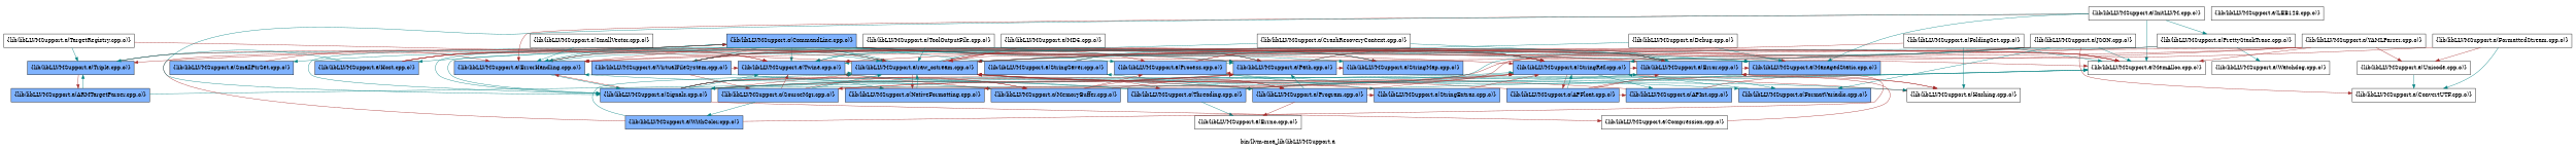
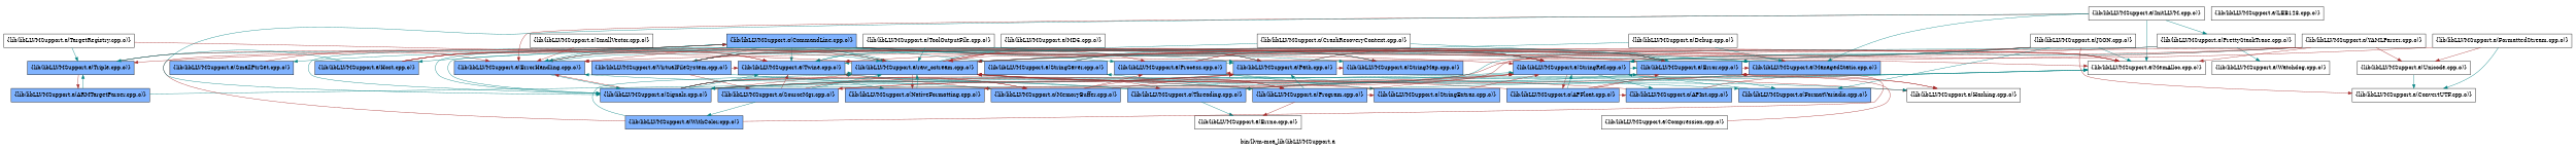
  digraph {
    label="bin/llvm-mca_lib/libLLVMSupport.a"
    rankdir=TB
    node [fillcolor="0.600000 0.5 1" group=1 shape=box style=filled]
    edge [color=teal]
    n1 [label="{lib/libLLVMSupport.a(CommandLine.cpp.o)}"]
    n2 [label="{lib/libLLVMSupport.a(Error.cpp.o)}"]
    n3 [label="{lib/libLLVMSupport.a(ErrorHandling.cpp.o)}"]
    n4 [label="{lib/libLLVMSupport.a(ManagedStatic.cpp.o)}"]
    n5 [group=0 label="{lib/libLLVMSupport.a(MemAlloc.cpp.o)}" fillcolor="" style=""]
    n6 [label="{lib/libLLVMSupport.a(SmallPtrSet.cpp.o)}"]
    n7 [label="{lib/libLLVMSupport.a(StringMap.cpp.o)}"]
    n8 [label="{lib/libLLVMSupport.a(StringSaver.cpp.o)}"]
    n9 [label="{lib/libLLVMSupport.a(StringRef.cpp.o)}"]
    n10 [label="{lib/libLLVMSupport.a(Triple.cpp.o)}"]
    n11 [label="{lib/libLLVMSupport.a(Twine.cpp.o)}"]
    n12 [label="{lib/libLLVMSupport.a(VirtualFileSystem.cpp.o)}"]
    n13 [label="{lib/libLLVMSupport.a(raw_ostream.cpp.o)}"]
    n14 [label="{lib/libLLVMSupport.a(Host.cpp.o)}"]
    n15 [label="{lib/libLLVMSupport.a(Path.cpp.o)}"]
    n16 [label="{lib/libLLVMSupport.a(Process.cpp.o)}"]
    n17 [group=0 label="{lib/libLLVMSupport.a(ConvertUTF.cpp.o)}" fillcolor="" style=""]
    n18 [label="{lib/libLLVMSupport.a(Signals.cpp.o)}"]
    n19 [label="{lib/libLLVMSupport.a(Threading.cpp.o)}"]
    n20 [label="{lib/libLLVMSupport.a(APFloat.cpp.o)}"]
    n21 [label="{lib/libLLVMSupport.a(APInt.cpp.o)}"]
    n22 [group=0 label="{lib/libLLVMSupport.a(Hashing.cpp.o)}" fillcolor="" style=""]
    n23 [label="{lib/libLLVMSupport.a(ARMTargetParser.cpp.o)}"]
    n24 [label="{lib/libLLVMSupport.a(MemoryBuffer.cpp.o)}"]
    n25 [label="{lib/libLLVMSupport.a(SourceMgr.cpp.o)}"]
    n26 [label="{lib/libLLVMSupport.a(FormatVariadic.cpp.o)}"]
    n27 [label="{lib/libLLVMSupport.a(NativeFormatting.cpp.o)}"]
    n28 [label="{lib/libLLVMSupport.a(Program.cpp.o)}"]
    n29 [label="{lib/libLLVMSupport.a(StringExtras.cpp.o)}"]
    n30 [group=0 label="{lib/libLLVMSupport.a(Errno.cpp.o)}" fillcolor="" style=""]
    n31 [label="{lib/libLLVMSupport.a(WithColor.cpp.o)}"]
    n32 [group=0 label="{lib/libLLVMSupport.a(InitLLVM.cpp.o)}" fillcolor="" style=""]
    n33 [group=0 label="{lib/libLLVMSupport.a(PrettyStackTrace.cpp.o)}" fillcolor="" style=""]
    n34 [group=0 label="{lib/libLLVMSupport.a(Watchdog.cpp.o)}" fillcolor="" style=""]
    n35 [group=0 label="{lib/libLLVMSupport.a(ToolOutputFile.cpp.o)}" fillcolor="" style=""]
    n36 [group=0 label="{lib/libLLVMSupport.a(TargetRegistry.cpp.o)}" fillcolor="" style=""]
    n37 [group=0 label="{lib/libLLVMSupport.a(FormattedStream.cpp.o)}" fillcolor="" style=""]
    n38 [group=0 label="{lib/libLLVMSupport.a(Unicode.cpp.o)}" fillcolor="" style=""]
    n39 [group=0 label="{lib/libLLVMSupport.a(JSON.cpp.o)}" fillcolor="" style=""]
    n40 [group=0 label="{lib/libLLVMSupport.a(LEB128.cpp.o)}" fillcolor="" style=""]
    n41 [group=0 label="{lib/libLLVMSupport.a(Compression.cpp.o)}" fillcolor="" style=""]
    n42 [group=0 label="{lib/libLLVMSupport.a(Debug.cpp.o)}" fillcolor="" style=""]
-   n43 [group=0 label="{lib/libLLVMSupport.a(FoldingSet.cpp.o)}" fillcolor="" style=""]
    n44 [group=0 label="{lib/libLLVMSupport.a(MD5.cpp.o)}" fillcolor="" style=""]
    n45 [group=0 label="{lib/libLLVMSupport.a(SmallVector.cpp.o)}" fillcolor="" style=""]
    n46 [group=0 label="{lib/libLLVMSupport.a(YAMLParser.cpp.o)}" fillcolor="" style=""]
    n47 [group=0 label="{lib/libLLVMSupport.a(CrashRecoveryContext.cpp.o)}" fillcolor="" style=""]
    subgraph sub_1 {
      rank=same
      n1
    }
    subgraph sub_2 {
      rank=same
      n2
      n3
      n4
      n5
      n6
      n7
      n8
      n9
      n10
      n11
      n12
      n13
      n14
      n15
      n16
    }
    subgraph sub_3 {
      rank=same
      n17
      n18
      n19
      n20
      n21
      n22
      n23
      n24
      n25
      n26
      n27
      n28
      n29
    }
    subgraph sub_4 {
      rank=same
      n1
    }
    subgraph sub_5 {
      rank=same
      n2
      n3
      n4
      n5
      n6
      n7
      n8
      n9
      n10
      n11
      n12
      n13
      n14
      n15
      n16
    }
    subgraph sub_6 {
      rank=same
      n17
      n18
      n19
      n20
      n21
      n22
      n23
      n24
      n25
      n26
      n27
      n28
      n29
    }
    n1 -> n2 [color=brown]
    n1 -> n3 [color=brown]
    n1 -> n4
    n1 -> n5 [color=brown]
    n1 -> n6
    n1 -> n7
    n1 -> n8
    n1 -> n9 [color=brown]
    n1 -> n10 [color=brown]
    n1 -> n11
    n1 -> n12
    n1 -> n13
    n1 -> n14
-   n1 -> n15 [color=brown]
    n1 -> n16
    n2 -> n3 [color=brown]
    n2 -> n4 [color=brown]
    n2 -> n11
    n2 -> n13 [color=brown]
    n3 -> n11 [color=brown]
    n3 -> n13
    n3 -> n18
    n4 -> n19
    n6 -> n3 [color=brown]
    n7 -> n3
    n8 -> n5 [color=brown]
    n8 -> n9
-   n9 -> n2 [color=brown]
+   n9 -> n2
    n9 -> n20 [color=brown]
    n9 -> n21
    n9 -> n22 [color=brown]
    n10 -> n9
    n10 -> n11 [color=brown]
    n10 -> n23 [color=brown]
    n11 -> n13
    n12 -> n2
    n12 -> n5 [color=brown]
    n12 -> n7
    n12 -> n9 [color=brown]
    n12 -> n11 [color=brown]
    n12 -> n13
    n12 -> n15 [color=brown]
    n12 -> n24
    n12 -> n25 [color=brown]
    n13 -> n2
    n13 -> n3
    n13 -> n11
    n13 -> n15 [color=brown]
    n13 -> n16 [color=brown]
    n13 -> n26
    n13 -> n27 [color=brown]
    n13 -> n28
    n14 -> n5 [color=brown]
    n14 -> n7 [color=brown]
    n14 -> n9 [color=brown]
    n14 -> n10
    n14 -> n13 [color=brown]
    n15 -> n2
    n15 -> n7 [color=brown]
    n15 -> n9 [color=brown]
    n15 -> n11
    n15 -> n16 [color=brown]
    n15 -> n18
    n16 -> n2 [color=brown]
    n16 -> n4 [color=brown]
    n16 -> n15
    n16 -> n22
    n16 -> n29
    n18 -> n1
    n18 -> n3 [color=brown]
-   n18 -> n41 [color=brown]
+   n18 -> n4 [color=brown]
    n18 -> n5
    n18 -> n9
    n18 -> n11
    n18 -> n13 [color=brown]
    n18 -> n15 [color=brown]
    n18 -> n19 [color=brown]
    n18 -> n24 [color=brown]
    n18 -> n26
    n18 -> n27
    n18 -> n28 [color=brown]
    n19 -> n3
    n19 -> n5
    n19 -> n9 [color=brown]
    n19 -> n11
    n19 -> n30
    n20 -> n2 [color=brown]
    n20 -> n9
    n20 -> n13 [color=brown]
    n20 -> n21 [color=brown]
    n20 -> n22 [color=brown]
    n21 -> n13 [color=brown]
    n21 -> n22 [color=brown]
    n23 -> n9
    n23 -> n10
    n24 -> n2
    n24 -> n11 [color=brown]
    n24 -> n15 [color=brown]
    n24 -> n16 [color=brown]
    n24 -> n28 [color=brown]
    n25 -> n9 [color=brown]
    n25 -> n11 [color=brown]
    n25 -> n13
    n25 -> n15 [color=brown]
    n25 -> n24 [color=brown]
    n25 -> n31
    n26 -> n9
    n27 -> n13
    n28 -> n5
    n28 -> n8
    n28 -> n9 [color=brown]
    n28 -> n13 [color=brown]
    n28 -> n15
    n28 -> n29 [color=brown]
    n28 -> n30 [color=brown]
    n29 -> n9 [color=brown]
    n29 -> n13 [color=brown]
    n31 -> n1 [color=brown]
    n31 -> n2 [color=brown]
    n31 -> n13
    n32 -> n3 [color=brown]
    n32 -> n4
    n32 -> n5
    n32 -> n18
    n32 -> n33
    n33 -> n13 [color=brown]
    n33 -> n18
    n33 -> n34
    n35 -> n13
    n35 -> n15
    n35 -> n18
    n36 -> n10
    n36 -> n13 [color=brown]
    n37 -> n13 [color=brown]
    n37 -> n17
    n37 -> n38 [color=brown]
    n38 -> n17
    n39 -> n2
    n39 -> n5
    n39 -> n9
    n39 -> n11 [color=brown]
    n39 -> n13
    n39 -> n17 [color=brown]
    n39 -> n26
    n39 -> n27 [color=brown]
    n41 -> n2 [color=brown]
    n42 -> n4
    n42 -> n13
-   n43 -> n3 [color=brown]
-   n43 -> n5
-   n43 -> n22
    n44 -> n13 [color=brown]
-   n45 -> n3
+   n45 -> n3 [color=brown]
    n46 -> n3 [color=brown]
    n46 -> n5 [color=brown]
+   n46 -> n9
    n46 -> n13 [color=brown]
    n46 -> n25 [color=brown]
    n46 -> n38 [color=brown]
    n47 -> n4
    n47 -> n18
  }
